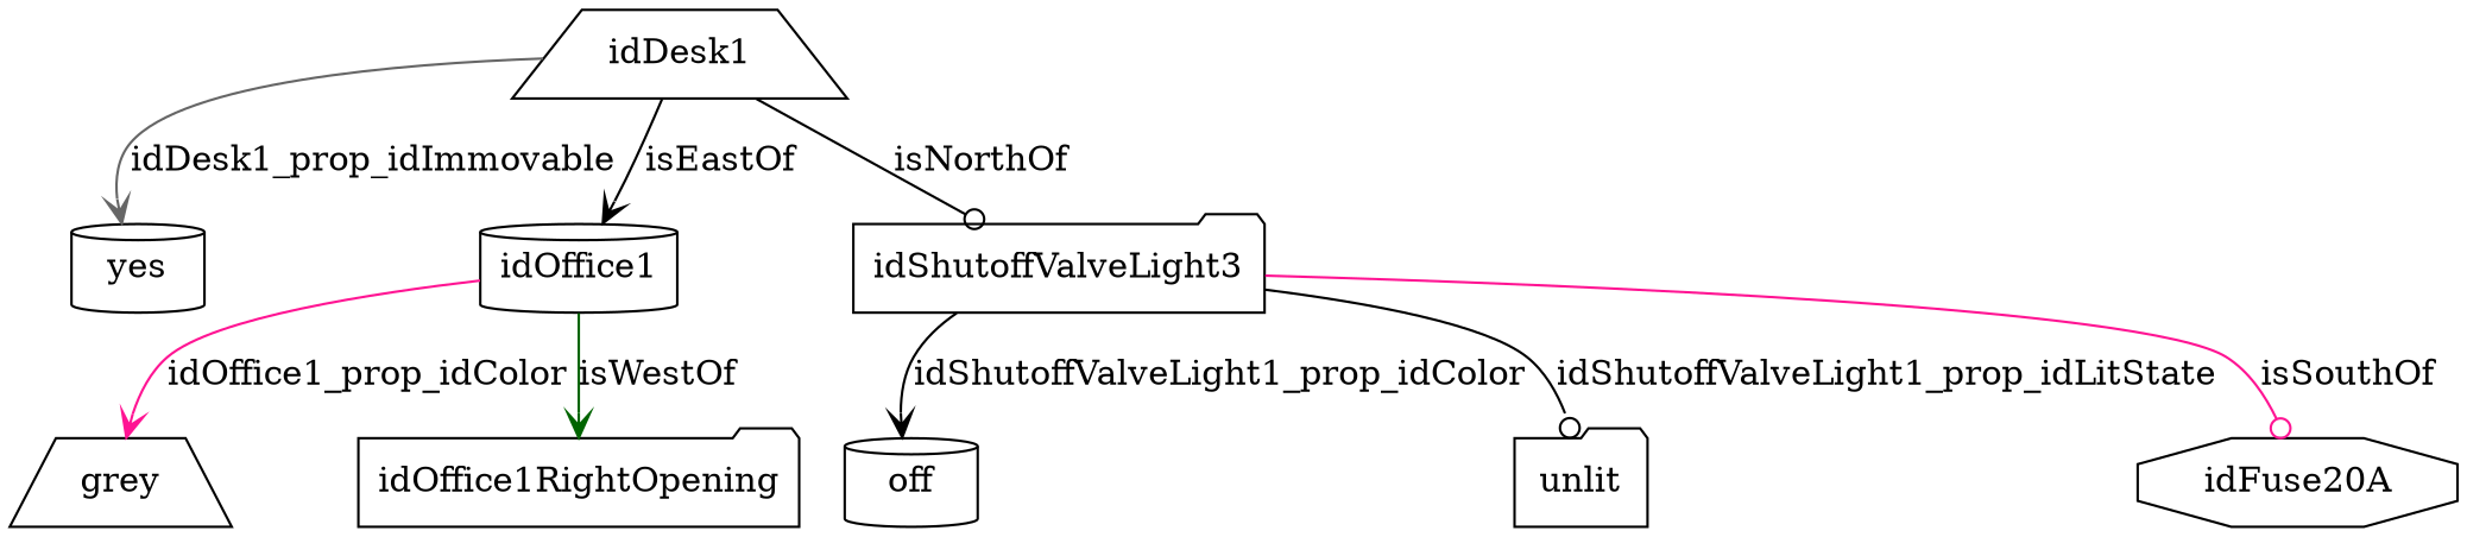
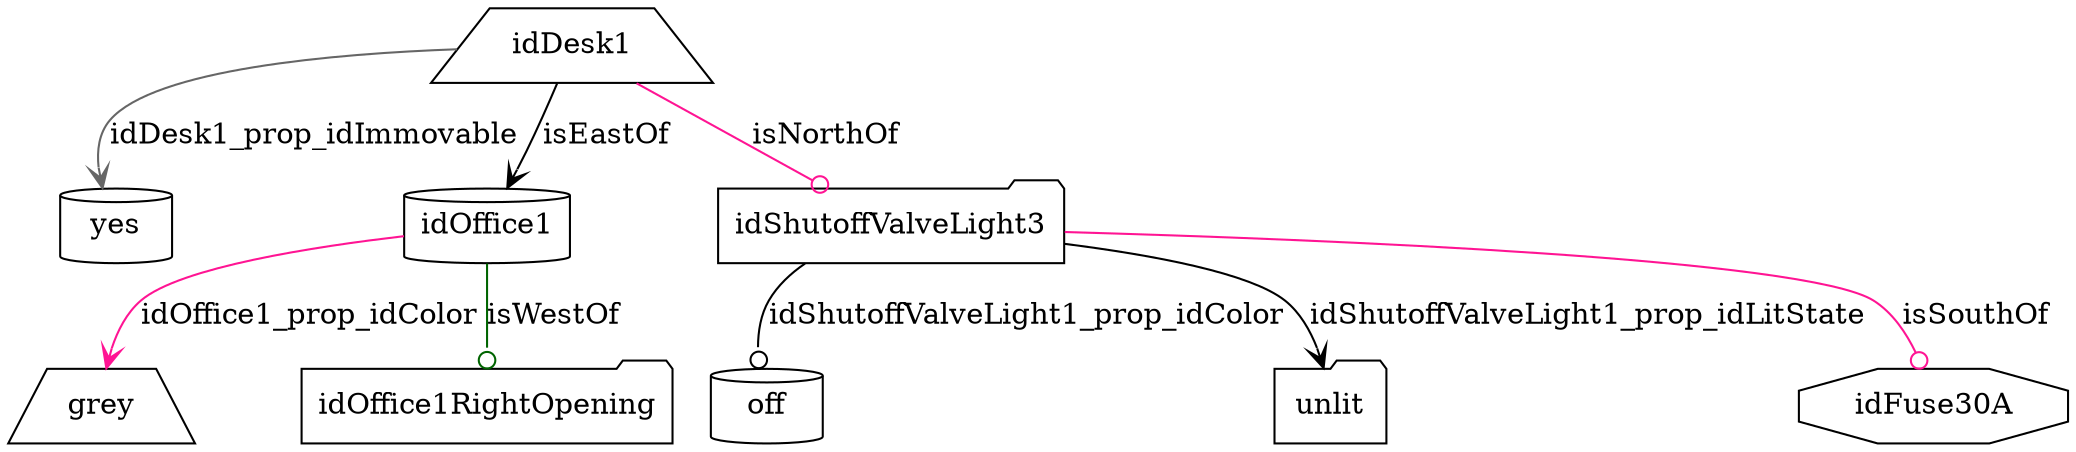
  strict digraph {
    node [shape=cylinder]
    edge [arrowhead=vee color=black edge_type=property]
    idDesk1 [node_type=entity_node root=root shape=trapezium]
    yes
    idOffice1
    n4 [label=idShutoffValveLight3 shape=folder]
    grey [shape=trapezium]
    idOffice1RightOpening [shape=folder]
    off
    unlit [shape=folder]
-   idFuse30A [shape=octagon label=idFuse20A]
+   idFuse30A [shape=octagon]
    idDesk1 -> yes [color=gray40 label=idDesk1_prop_idImmovable]
    idDesk1 -> idOffice1 [edge_type=relationship label=isEastOf]
-   idDesk1 -> n4 [arrowhead=odot edge_type=relationship label=isNorthOf]
+   idDesk1 -> n4 [arrowhead=odot color=deeppink edge_type=relationship label=isNorthOf]
    idOffice1 -> grey [color=deeppink label=idOffice1_prop_idColor]
-   idOffice1 -> idOffice1RightOpening [color=darkgreen edge_type=relationship label=isWestOf]
-   n4 -> off [label=idShutoffValveLight1_prop_idColor]
-   n4 -> unlit [arrowhead=odot label=idShutoffValveLight1_prop_idLitState]
+   idOffice1 -> idOffice1RightOpening [arrowhead=odot color=darkgreen edge_type=relationship label=isWestOf]
+   n4 -> off [arrowhead=odot label=idShutoffValveLight1_prop_idColor]
+   n4 -> unlit [label=idShutoffValveLight1_prop_idLitState]
    n4 -> idFuse30A [arrowhead=odot color=deeppink edge_type=relationship label=isSouthOf]
  }
